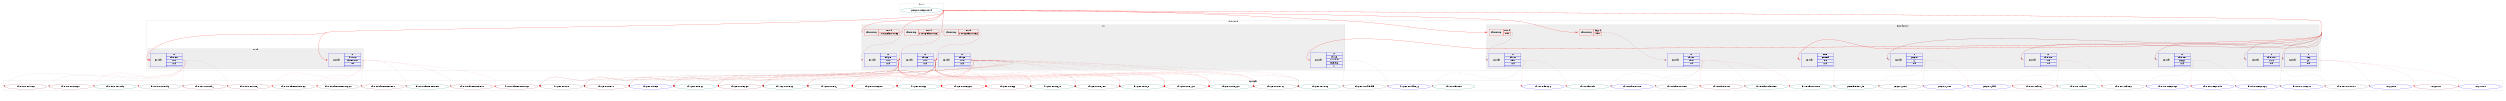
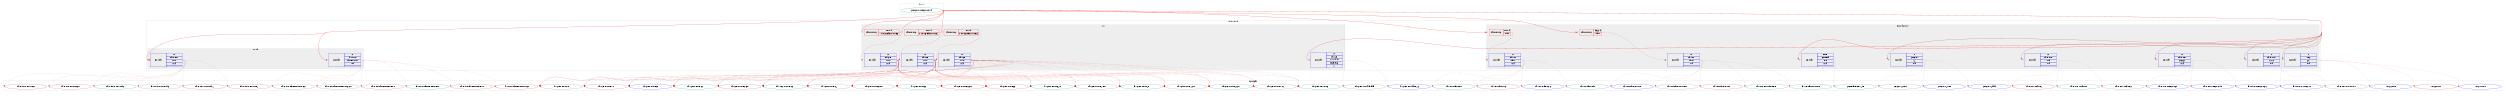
  digraph {
    compound=true
    concentrate=true
    fontname=Helvetica
    fontsize=10
    newrank=true
    rankdir=TB
    ranksep=1.5
    node [color=blue fontname=Helvetica fontsize=10]
    edge [arrowhead=vee color=brown headport=w style=dotted tailport=e weight=100]
    n1 [color=teal label="app-backup/borgbackup-1.1.9" width=4]
    n2 [label=<<TABLE BORDER="0" CELLBORDER="1" CELLSPACING="0" CELLPADDING="4" WIDTH="220"><TR><TD ROWSPAN="6" CELLPADDING="30">pack_dep</TD></TR><TR><TD WIDTH="110">no</TD></TR><TR><TD>dev-python</TD></TR><TR><TD>cython</TD></TR><TR><TD>none</TD></TR><TR><TD></TD></TR></TABLE>> shape=none]
    n3 [label=<<TABLE BORDER="0" CELLBORDER="1" CELLSPACING="0" CELLPADDING="4" WIDTH="220"><TR><TD ROWSPAN="6" CELLPADDING="30">pack_dep</TD></TR><TR><TD WIDTH="110">no</TD></TR><TR><TD>dev-python</TD></TR><TR><TD>setuptools_scm</TD></TR><TR><TD>none</TD></TR><TR><TD></TD></TR></TABLE>> shape=none]
    n4 [label=<<TABLE BORDER="0" CELLBORDER="1" CELLSPACING="0" CELLPADDING="4" WIDTH="220"><TR><TD ROWSPAN="6" CELLPADDING="30">pack_dep</TD></TR><TR><TD WIDTH="110">no</TD></TR><TR><TD>dev-libs</TD></TR><TR><TD>openssl</TD></TR><TR><TD>none</TD></TR><TR><TD></TD></TR></TABLE>> shape=none]
    n5 [color=red label=<<TABLE BORDER="0" CELLBORDER="1" CELLSPACING="0" CELLPADDING="4"><TR><TD ROWSPAN="3" CELLPADDING="10">use_conditional</TD></TR><TR><TD>negative</TD></TR><TR><TD>libressl</TD></TR></TABLE>> shape=none]
    n6 [label=<<TABLE BORDER="0" CELLBORDER="1" CELLSPACING="0" CELLPADDING="4" WIDTH="220"><TR><TD ROWSPAN="6" CELLPADDING="30">pack_dep</TD></TR><TR><TD WIDTH="110">strong</TD></TR><TR><TD>app-office</TD></TR><TR><TD>borg</TD></TR><TR><TD>none</TD></TR><TR><TD></TD></TR></TABLE>> shape=none]
    n7 [label=<<TABLE BORDER="0" CELLBORDER="1" CELLSPACING="0" CELLPADDING="4" WIDTH="220"><TR><TD ROWSPAN="6" CELLPADDING="30">pack_dep</TD></TR><TR><TD WIDTH="110">no</TD></TR><TR><TD>dev-libs</TD></TR><TR><TD>libressl</TD></TR><TR><TD>none</TD></TR><TR><TD></TD></TR></TABLE>> shape=none]
    n8 [color=red label=<<TABLE BORDER="0" CELLBORDER="1" CELLSPACING="0" CELLPADDING="4"><TR><TD ROWSPAN="3" CELLPADDING="10">use_conditional</TD></TR><TR><TD>positive</TD></TR><TR><TD>libressl</TD></TR></TABLE>> shape=none]
    n9 [label=<<TABLE BORDER="0" CELLBORDER="1" CELLSPACING="0" CELLPADDING="4" WIDTH="220"><TR><TD ROWSPAN="6" CELLPADDING="30">pack_dep</TD></TR><TR><TD WIDTH="110">no</TD></TR><TR><TD>app-arch</TD></TR><TR><TD>lz4</TD></TR><TR><TD>none</TD></TR><TR><TD></TD></TR></TABLE>> shape=none]
    n10 [label=<<TABLE BORDER="0" CELLBORDER="1" CELLSPACING="0" CELLPADDING="4" WIDTH="220"><TR><TD ROWSPAN="6" CELLPADDING="30">pack_dep</TD></TR><TR><TD WIDTH="110">no</TD></TR><TR><TD>dev-python</TD></TR><TR><TD>llfuse</TD></TR><TR><TD>none</TD></TR><TR><TD></TD></TR></TABLE>> shape=none]
    n11 [label=<<TABLE BORDER="0" CELLBORDER="1" CELLSPACING="0" CELLPADDING="4" WIDTH="220"><TR><TD ROWSPAN="6" CELLPADDING="30">pack_dep</TD></TR><TR><TD WIDTH="110">no</TD></TR><TR><TD>dev-python</TD></TR><TR><TD>msgpack</TD></TR><TR><TD>none</TD></TR><TR><TD></TD></TR></TABLE>> shape=none]
    n12 [label=<<TABLE BORDER="0" CELLBORDER="1" CELLSPACING="0" CELLPADDING="4" WIDTH="220"><TR><TD ROWSPAN="6" CELLPADDING="30">pack_dep</TD></TR><TR><TD WIDTH="110">no</TD></TR><TR><TD>dev-python</TD></TR><TR><TD>pyzmq</TD></TR><TR><TD>none</TD></TR><TR><TD></TD></TR></TABLE>> shape=none]
    n13 [label=<<TABLE BORDER="0" CELLBORDER="1" CELLSPACING="0" CELLPADDING="4" WIDTH="220"><TR><TD ROWSPAN="6" CELLPADDING="30">pack_dep</TD></TR><TR><TD WIDTH="110">no</TD></TR><TR><TD>virtual</TD></TR><TR><TD>acl</TD></TR><TR><TD>none</TD></TR><TR><TD></TD></TR></TABLE>> shape=none]
    n14 [label=<<TABLE BORDER="0" CELLBORDER="1" CELLSPACING="0" CELLPADDING="4" WIDTH="220"><TR><TD ROWSPAN="6" CELLPADDING="30">pack_dep</TD></TR><TR><TD WIDTH="110">no</TD></TR><TR><TD>dev-lang</TD></TR><TR><TD>python</TD></TR><TR><TD>none</TD></TR><TR><TD></TD></TR></TABLE>> shape=none]
    n15 [color=red label=<<TABLE BORDER="0" CELLBORDER="1" CELLSPACING="0" CELLPADDING="4"><TR><TD ROWSPAN="3" CELLPADDING="10">use_conditional</TD></TR><TR><TD>positive</TD></TR><TR><TD>python_targets_python3_4</TD></TR></TABLE>> shape=none]
    n16 [label=<<TABLE BORDER="0" CELLBORDER="1" CELLSPACING="0" CELLPADDING="4" WIDTH="220"><TR><TD ROWSPAN="6" CELLPADDING="30">pack_dep</TD></TR><TR><TD WIDTH="110">no</TD></TR><TR><TD>dev-lang</TD></TR><TR><TD>python</TD></TR><TR><TD>none</TD></TR><TR><TD></TD></TR></TABLE>> shape=none]
    n17 [color=red label=<<TABLE BORDER="0" CELLBORDER="1" CELLSPACING="0" CELLPADDING="4"><TR><TD ROWSPAN="3" CELLPADDING="10">use_conditional</TD></TR><TR><TD>positive</TD></TR><TR><TD>python_targets_python3_5</TD></TR></TABLE>> shape=none]
    n18 [label=<<TABLE BORDER="0" CELLBORDER="1" CELLSPACING="0" CELLPADDING="4" WIDTH="220"><TR><TD ROWSPAN="6" CELLPADDING="30">pack_dep</TD></TR><TR><TD WIDTH="110">no</TD></TR><TR><TD>dev-lang</TD></TR><TR><TD>python</TD></TR><TR><TD>none</TD></TR><TR><TD></TD></TR></TABLE>> shape=none]
    n19 [color=red label=<<TABLE BORDER="0" CELLBORDER="1" CELLSPACING="0" CELLPADDING="4"><TR><TD ROWSPAN="3" CELLPADDING="10">use_conditional</TD></TR><TR><TD>positive</TD></TR><TR><TD>python_targets_python3_6</TD></TR></TABLE>> shape=none]
    n20 [label=<<TABLE BORDER="0" CELLBORDER="1" CELLSPACING="0" CELLPADDING="4" WIDTH="220"><TR><TD ROWSPAN="6" CELLPADDING="30">pack_dep</TD></TR><TR><TD WIDTH="110">no</TD></TR><TR><TD>dev-lang</TD></TR><TR><TD>python-exec</TD></TR><TR><TD>greaterequal</TD></TR><TR><TD>2</TD></TR></TABLE>> shape=none]
    n21 [color=brown label="dev-python/cython-0.25.2" width=4]
    n22 [color=brown label="dev-python/cython-0.26.1" width=4]
    n23 [color=brown label="dev-python/cython-0.28.4" width=4]
    n24 [color=brown label="dev-python/cython-0.29.4" width=4]
    n25 [color=gray40 label="dev-python/cython-0.29.5" width=4]
    n26 [color=teal label="dev-python/cython-0.29.6" width=4]
    n27 [color=gray40 label="dev-python/setuptools_scm-1.15.6-r1" width=4]
    n28 [color=gray40 label="dev-python/setuptools_scm-1.15.7" width=4]
    n29 [color=brown label="dev-python/setuptools_scm-1.16.1" width=4]
    n30 [color=brown label="dev-python/setuptools_scm-2.1.0" width=4]
    n31 [color=teal label="dev-python/setuptools_scm-3.1.0" width=4]
    n32 [color=brown label="dev-python/setuptools_scm-3.2.0" width=4]
-   n33 [color=teal label="dev-libs/openssl-0.9.8z_p8-r1" width=4]
+   n33 [color=teal label="dev-libs/cython-0.9.8z_p8-r1" width=4]
    n34 [color=brown label="dev-libs/openssl-1.0.2q" width=4]
    n35 [color=gray40 label="dev-libs/openssl-1.0.2r-r200" width=4]
    n36 [label="dev-libs/openssl-1.1.0j-r1" width=4]
    n37 [color=teal label="dev-libs/openssl-1.1.1b-r2" width=4]
    n38 [label="dev-libs/libressl-2.6.5" width=4]
+   n39 [color=brown label="dev-libs/libressl-2.7.5" width=4]
    n40 [color=teal label="dev-libs/libressl-2.8.3" width=4]
    n41 [color=teal label="dev-libs/libressl-2.9.0" width=4]
    n42 [label="app-arch/lz4-1.8.2" width=4]
    n43 [color=gray40 label="app-arch/lz4-1.8.3" width=4]
    n44 [label="app-arch/lz4-9999" width=4]
    n45 [color=teal label="dev-python/llfuse-1.3.2" width=4]
    n46 [color=brown label="dev-python/llfuse-1.3.4" width=4]
    n47 [color=gray40 label="dev-python/llfuse-1.3.5" width=4]
    n48 [label="dev-python/msgpack-0.9.8" width=4]
    n49 [label="dev-python/msgpack-0.5.1" width=4]
    n50 [label="dev-python/msgpack-0.5.6" width=4]
    n51 [label="dev-python/pyzmq-16.0.2" width=4]
    n52 [color=gray40 label="dev-python/pyzmq-17.1.0" width=4]
    n53 [label="virtual/pyzmq-0" width=4]
    n54 [color=brown label="virtual/acl-0-r1" width=4]
    n55 [label="virtual/acl-0-r2" width=4]
    n56 [color=teal label="app-office/borg-1.7.4-r3" width=4]
    n57 [color=teal label="dev-lang/python-2.7.15" width=4]
    n58 [color=gray40 label="dev-lang/python-2.7.16" width=4]
    n59 [color=teal label="dev-lang/python-3.4.5-r1" width=4]
    n60 [color=gray40 label="dev-lang/python-3.4.6-r1" width=4]
    n61 [color=teal label="dev-lang/python-3.4.8" width=4]
    n62 [color=gray40 label="dev-lang/python-3.4.8-r1" width=4]
    n63 [color=teal label="dev-lang/python-3.5.4-r1" width=4]
    n64 [color=brown label="dev-lang/python-3.5.5" width=4]
    n65 [color=brown label="dev-lang/python-3.5.5-r1" width=4]
    n66 [color=teal label="dev-lang/python-3.5.6" width=4]
    n67 [color=gray40 label="dev-lang/python-3.6.3-r1" width=4]
    n68 [color=gray40 label="dev-lang/python-3.6.4" width=4]
    n69 [color=teal label="dev-virtual/python-3.6.5" width=4]
    n70 [color=brown label="dev-lang/python-3.6.5-r1" width=4]
    n71 [color=teal label="dev-lang/python-3.6.6" width=4]
    n72 [label="dev-lang/python-3.6.8" width=4]
    n73 [color=brown label="dev-lang/python-3.7.0" width=4]
    n74 [color=gray40 label="dev-lang/python-3.7.2" width=4]
    n75 [label="dev-lang/python-exec-2.4.6" width=4]
    n76 [color=gray40 label="dev-lang/python-exec-9999" width=4]
    subgraph cluster_1 {
      color=gray
      label=<<i>ebuild</i>>
      rank=same
      n1
    }
    subgraph cluster_2 {
      color=gray
      label=<<i>dependencies</i>>
      subgraph cluster_3 {
        color=gray
        fillcolor="#eeeeee"
        label=<<i>compile</i>>
        style=filled
        subgraph sub_4 {
          color=gray
          fillcolor="#eeeeee"
          label=<<i>compile</i>>
          style=filled
          n2
        }
        subgraph sub_5 {
          color=gray
          fillcolor="#eeeeee"
          label=<<i>compile</i>>
          style=filled
          n3
        }
      }
      subgraph cluster_6 {
        color=gray
        fillcolor="#eeeeee"
        label=<<i>compile and run</i>>
        style=filled
        subgraph sub_7 {
          color=gray
          fillcolor="#eeeeee"
          label=<<i>compile and run</i>>
          style=filled
          n5
          subgraph sub_8 {
            color=gray
            fillcolor="#eeeeee"
            label=<<i>compile and run</i>>
            style=filled
            n4
          }
        }
        subgraph sub_9 {
          color=gray
          fillcolor="#eeeeee"
          label=<<i>compile and run</i>>
          style=filled
          n6
        }
        subgraph sub_10 {
          color=gray
          fillcolor="#eeeeee"
          label=<<i>compile and run</i>>
          style=filled
          n8
          subgraph sub_11 {
            color=gray
            fillcolor="#eeeeee"
            label=<<i>compile and run</i>>
            style=filled
            n7
          }
        }
        subgraph sub_12 {
          color=gray
          fillcolor="#eeeeee"
          label=<<i>compile and run</i>>
          style=filled
          n9
        }
        subgraph sub_13 {
          color=gray
          fillcolor="#eeeeee"
          label=<<i>compile and run</i>>
          style=filled
          n10
        }
        subgraph sub_14 {
          color=gray
          fillcolor="#eeeeee"
          label=<<i>compile and run</i>>
          style=filled
          n11
        }
        subgraph sub_15 {
          color=gray
          fillcolor="#eeeeee"
          label=<<i>compile and run</i>>
          style=filled
          n12
        }
        subgraph sub_16 {
          color=gray
          fillcolor="#eeeeee"
          label=<<i>compile and run</i>>
          style=filled
          n13
        }
      }
      subgraph cluster_17 {
        color=gray
        fillcolor="#eeeeee"
        label=<<i>run</i>>
        style=filled
        subgraph sub_18 {
          color=gray
          fillcolor="#eeeeee"
          label=<<i>run</i>>
          style=filled
          n15
          subgraph sub_19 {
            color=gray
            fillcolor="#eeeeee"
            label=<<i>run</i>>
            style=filled
            n14
          }
        }
        subgraph sub_20 {
          color=gray
          fillcolor="#eeeeee"
          label=<<i>run</i>>
          style=filled
          n17
          subgraph sub_21 {
            color=gray
            fillcolor="#eeeeee"
            label=<<i>run</i>>
            style=filled
            n16
          }
        }
        subgraph sub_22 {
          color=gray
          fillcolor="#eeeeee"
          label=<<i>run</i>>
          style=filled
          n19
          subgraph sub_23 {
            color=gray
            fillcolor="#eeeeee"
            label=<<i>run</i>>
            style=filled
            n18
          }
        }
        subgraph sub_24 {
          color=gray
          fillcolor="#eeeeee"
          label=<<i>run</i>>
          style=filled
          n20
        }
      }
    }
    subgraph cluster_25 {
      color=gray
      label=<<i>candidates</i>>
      rank=same
      subgraph sub_26 {
        color=black
        label=<<i>candidates</i>>
        nodesep=1
        rank=same
        n21
        n22
        n23
        n24
        n25
        n26
      }
      subgraph sub_27 {
        color=black
        label=<<i>candidates</i>>
        nodesep=1
        rank=same
        n27
        n28
        n29
        n30
        n31
        n32
      }
      subgraph sub_28 {
        color=black
        label=<<i>candidates</i>>
        nodesep=1
        rank=same
        n33
        n34
        n35
        n36
        n37
      }
      subgraph sub_29 {
        color=black
        label=<<i>candidates</i>>
        nodesep=1
        rank=same
        n38
+       n39
        n40
        n41
      }
      subgraph sub_30 {
        color=black
        label=<<i>candidates</i>>
        nodesep=1
        rank=same
        n42
        n43
        n44
      }
      subgraph sub_31 {
        color=black
        label=<<i>candidates</i>>
        nodesep=1
        rank=same
        n45
        n46
        n47
      }
      subgraph sub_32 {
        color=black
        label=<<i>candidates</i>>
        nodesep=1
        rank=same
        n48
        n49
        n50
      }
      subgraph sub_33 {
        color=black
        label=<<i>candidates</i>>
        nodesep=1
        rank=same
        n51
        n52
      }
      subgraph sub_34 {
        color=black
        label=<<i>candidates</i>>
        nodesep=1
        rank=same
        n53
        n54
        n55
      }
      subgraph sub_35 {
        color=black
        label=<<i>candidates</i>>
        nodesep=1
        rank=same
        n56
      }
      subgraph sub_36 {
        color=black
        label=<<i>candidates</i>>
        nodesep=1
        rank=same
        n57
        n58
        n59
        n60
        n61
        n62
        n63
        n64
        n65
        n66
        n67
        n68
        n69
        n70
        n71
        n72
        n73
        n74
      }
      subgraph sub_37 {
        color=black
        label=<<i>candidates</i>>
        nodesep=1
        rank=same
        n57
        n58
        n59
        n60
        n61
        n62
        n63
        n64
        n65
        n66
        n67
        n68
        n69
        n70
        n71
        n72
        n73
        n74
      }
      subgraph sub_38 {
        color=black
        label=<<i>candidates</i>>
        nodesep=1
        rank=same
        n57
        n58
        n59
        n60
        n61
        n62
        n63
        n64
        n65
        n66
        n67
        n68
        n69
        n70
        n71
        n72
        n73
        n74
      }
      subgraph sub_39 {
        color=black
        label=<<i>candidates</i>>
        nodesep=1
        rank=same
        n75
        n76
      }
    }
    n1 -> n2 [color=red style=solid weight=20]
    n1 -> n3 [color=red style=solid weight=20]
    n1 -> n5 [arrowhead=odotvee color=red style=solid weight=20]
    n1 -> n6 [arrowhead=odotvee color=red style=solid weight=20]
    n1 -> n8 [arrowhead=odotvee color=red style=solid weight=20]
    n1 -> n9 [arrowhead=odotvee style=solid weight=20]
    n1 -> n10 [arrowhead=odotvee style=solid weight=20]
    n1 -> n11 [arrowhead=odotvee style=solid weight=20]
    n1 -> n12 [arrowhead=odotvee style=solid weight=20]
    n1 -> n13 [arrowhead=odotvee style=solid weight=20]
    n1 -> n15 [arrowhead=odot color=red style=solid weight=20]
    n1 -> n17 [arrowhead=odot color=red style=solid weight=20]
    n1 -> n19 [arrowhead=odot color=red style=solid weight=20]
    n1 -> n20 [arrowhead=odot color=red style=solid weight=20]
    n2 -> n21
    n2 -> n22
    n2 -> n23
    n2 -> n24
    n2 -> n25 [color=red]
    n2 -> n26 [color=red]
    n3 -> n27 [color=red]
    n3 -> n28 [color=red]
    n3 -> n29 [color=red]
    n3 -> n30
    n3 -> n31
    n3 -> n32
    n4 -> n33
    n4 -> n34 [color=red]
    n4 -> n35
    n4 -> n36
    n4 -> n37 [color=red]
    n5 -> n4 [style=dashed weight=20]
    n6 -> n56
    n7 -> n38 [color=red]
+   n7 -> n39
    n7 -> n40
    n7 -> n41 [color=red]
    n8 -> n7 [style=dashed weight=20]
    n9 -> n42
    n9 -> n43
    n9 -> n44 [color=red]
    n10 -> n45
    n10 -> n46 [color=red]
    n10 -> n47 [color=red]
    n11 -> n48 [color=red]
    n11 -> n49
    n11 -> n50
    n12 -> n51
    n12 -> n52
    n13 -> n53 [color=red]
    n13 -> n54 [color=red]
    n13 -> n55
    n14 -> n57
    n14 -> n58 [color=red]
    n14 -> n59 [color=red]
    n14 -> n60 [color=red]
    n14 -> n61 [color=red]
    n14 -> n62
    n14 -> n63
    n14 -> n64 [color=red]
    n14 -> n65 [color=red]
    n14 -> n66 [color=red]
    n14 -> n67 [color=red]
    n14 -> n68 [color=red]
    n14 -> n69
    n14 -> n70
    n14 -> n71
    n14 -> n72
    n14 -> n73
    n14 -> n74
    n15 -> n14 [color=red style=dashed weight=20]
    n16 -> n57
    n16 -> n58 [color=red]
    n16 -> n59 [color=red]
    n16 -> n60 [color=red]
    n16 -> n61 [color=red]
    n16 -> n62 [color=red]
    n16 -> n63
    n16 -> n64 [color=red]
    n16 -> n65 [color=red]
    n16 -> n66
    n16 -> n67 [color=red]
    n16 -> n68 [color=red]
    n16 -> n69 [color=red]
    n16 -> n70
    n16 -> n71
    n16 -> n72
    n16 -> n73
    n16 -> n74 [color=red]
    n17 -> n16 [style=dashed weight=20]
    n18 -> n57
    n18 -> n58
    n18 -> n59 [color=red]
    n18 -> n60 [color=red]
    n18 -> n61
    n18 -> n62
    n18 -> n63
    n18 -> n64 [color=red]
    n18 -> n65 [color=red]
    n18 -> n66 [color=red]
    n18 -> n67 [color=red]
    n18 -> n68
    n18 -> n69
    n18 -> n70 [color=red]
    n18 -> n71 [color=red]
    n18 -> n72 [color=red]
    n18 -> n73
    n18 -> n74
    n19 -> n18 [color=red style=dashed weight=20]
    n20 -> n75
    n20 -> n76
  }
